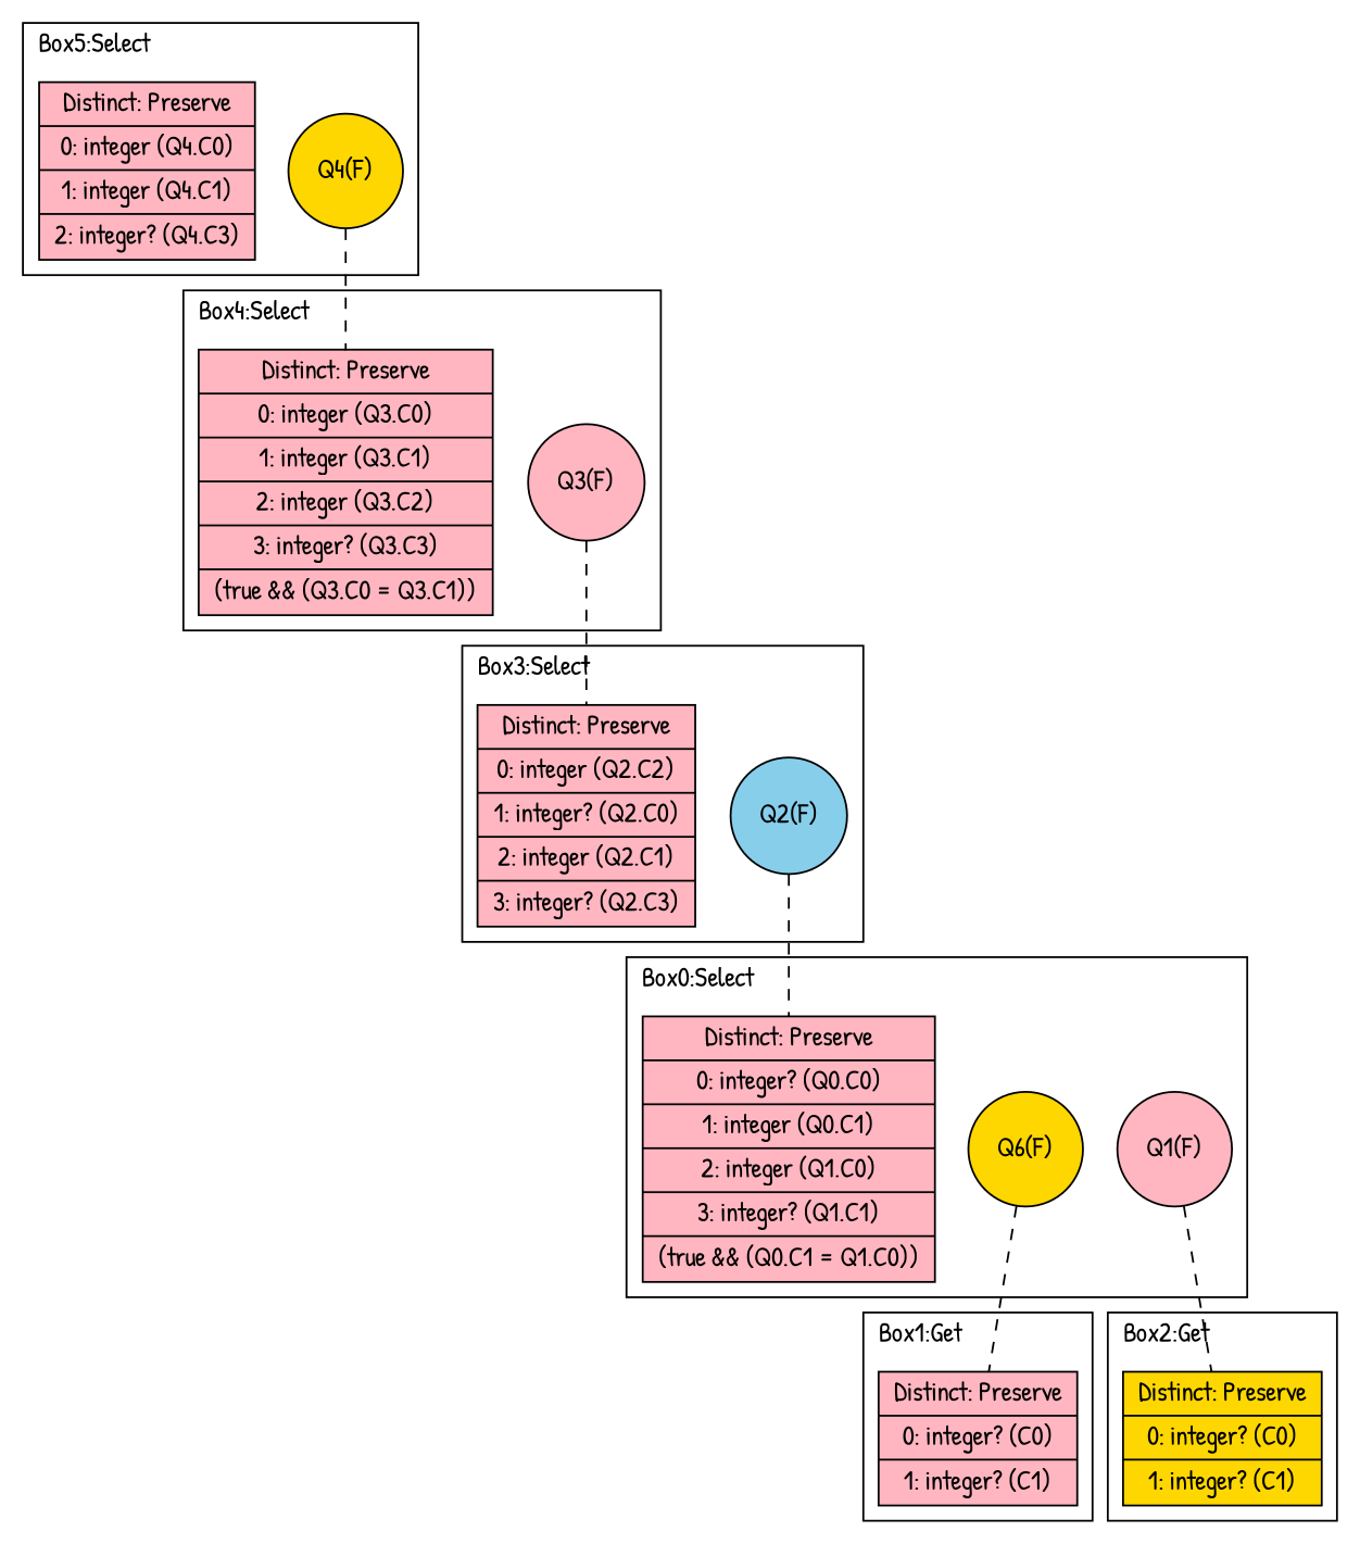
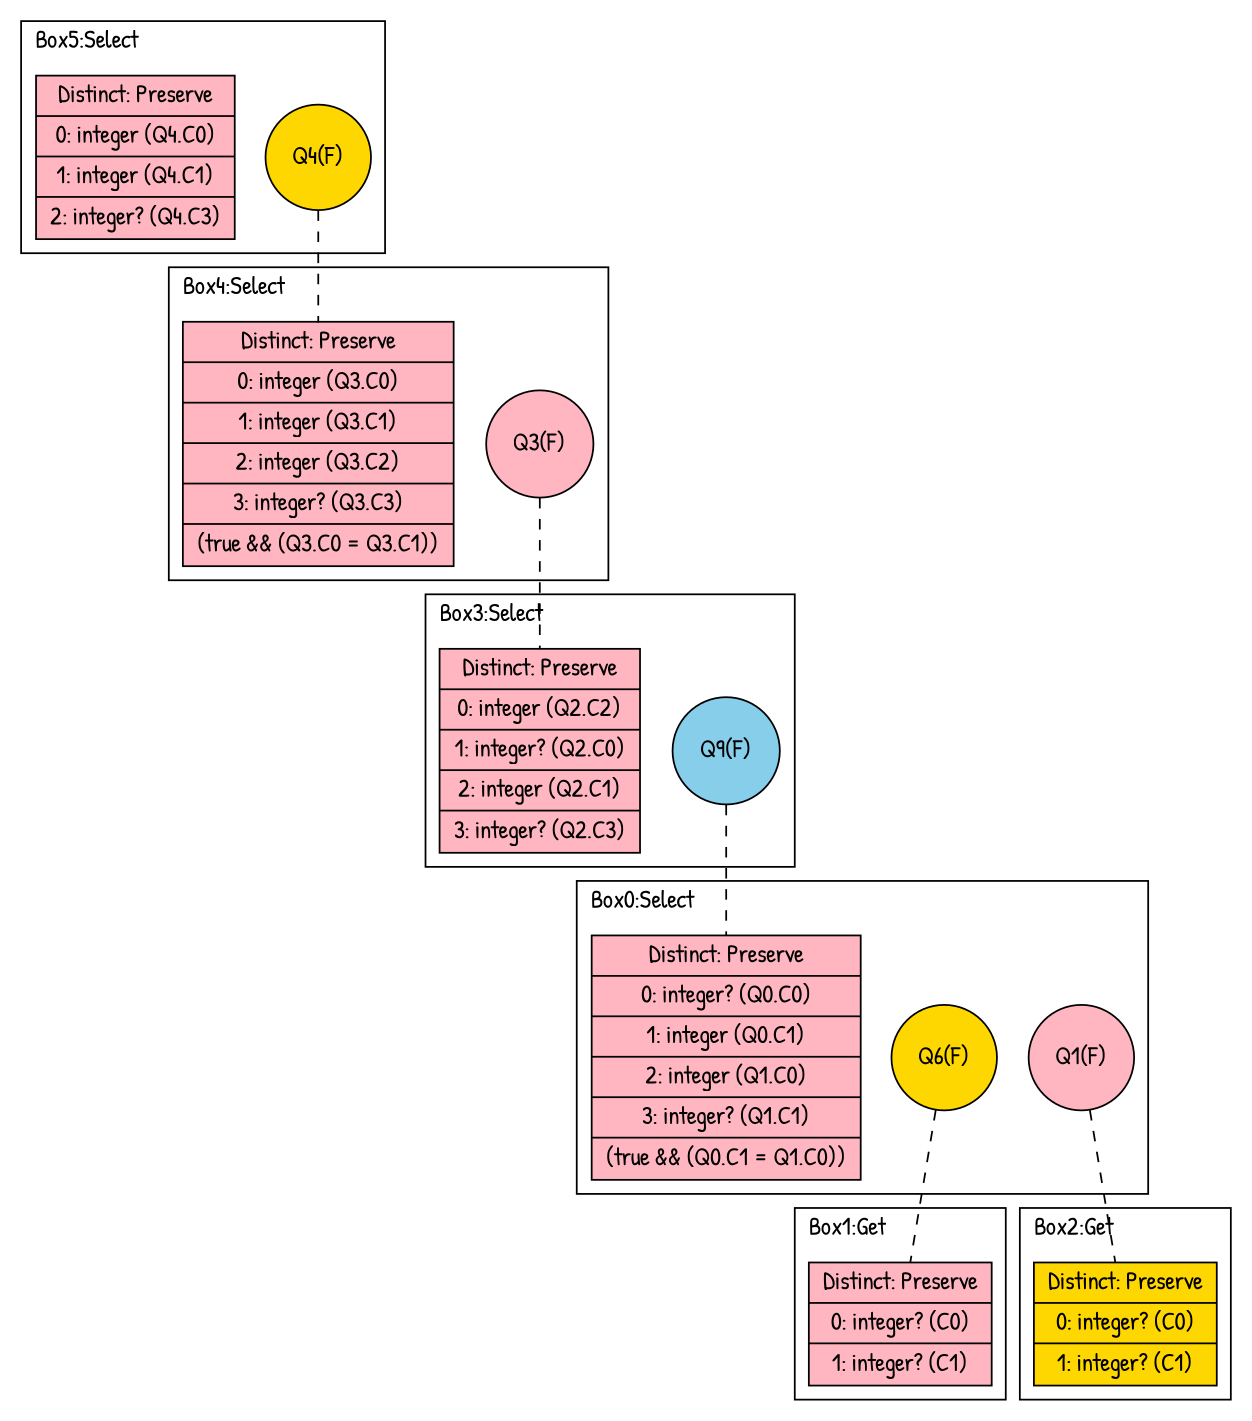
  digraph {
    compound=true
    fontname="Patrick Hand"
    labeljust=l
    node [fillcolor=lightpink fontname="Patrick Hand" shape=record style=filled]
    edge [arrowhead=none fontname="Patrick Hand" style=dashed]
    n1 [fillcolor=gold label="Q4(F)" shape=circle]
    n2 [label="{ Distinct: Preserve| 0: integer (Q4.C0)| 1: integer (Q4.C1)| 2: integer? (Q4.C3) }"]
    n3 [label="Q3(F)" shape=circle]
    n4 [label="{ Distinct: Preserve| 0: integer (Q3.C0)| 1: integer (Q3.C1)| 2: integer (Q3.C2)| 3: integer? (Q3.C3)| (true && (Q3.C0 = Q3.C1)) }"]
-   n5 [fillcolor=skyblue label="Q2(F)" shape=circle]
+   n5 [fillcolor=skyblue label="Q9(F)" shape=circle]
    n6 [label="{ Distinct: Preserve| 0: integer (Q2.C2)| 1: integer? (Q2.C0)| 2: integer (Q2.C1)| 3: integer? (Q2.C3) }"]
    n7 [fillcolor=gold label="Q6(F)" shape=circle]
    n8 [label="Q1(F)" shape=circle]
    n9 [label="{ Distinct: Preserve| 0: integer? (Q0.C0)| 1: integer (Q0.C1)| 2: integer (Q1.C0)| 3: integer? (Q1.C1)| (true && (Q0.C1 = Q1.C0)) }"]
    n10 [label="{ Distinct: Preserve| 0: integer? (C0)| 1: integer? (C1) }"]
    n11 [fillcolor=gold label="{ Distinct: Preserve| 0: integer? (C0)| 1: integer? (C1) }"]
    subgraph cluster_1 {
      label="Box5:Select"
      n2
      subgraph sub_2 {
        label="Box5:Select"
        rank=same
        n1
      }
    }
    subgraph cluster_3 {
      label="Box4:Select"
      n4
      subgraph sub_4 {
        label="Box4:Select"
        rank=same
        n3
      }
    }
    subgraph cluster_5 {
      label="Box3:Select"
      n6
      subgraph sub_6 {
        label="Box3:Select"
        rank=same
        n5
      }
    }
    subgraph cluster_7 {
      label="Box0:Select"
      n9
      subgraph sub_8 {
        label="Box0:Select"
        rank=same
        n7
        n8
      }
    }
    subgraph cluster_9 {
      label="Box1:Get"
      n10
      subgraph sub_10 {
        label="Box1:Get"
        rank=same
      }
    }
    subgraph cluster_11 {
      label="Box2:Get"
      n11
      subgraph sub_12 {
        label="Box2:Get"
        rank=same
      }
    }
    n1 -> n4
    n3 -> n6
    n5 -> n9
    n7 -> n10
    n8 -> n11
  }
